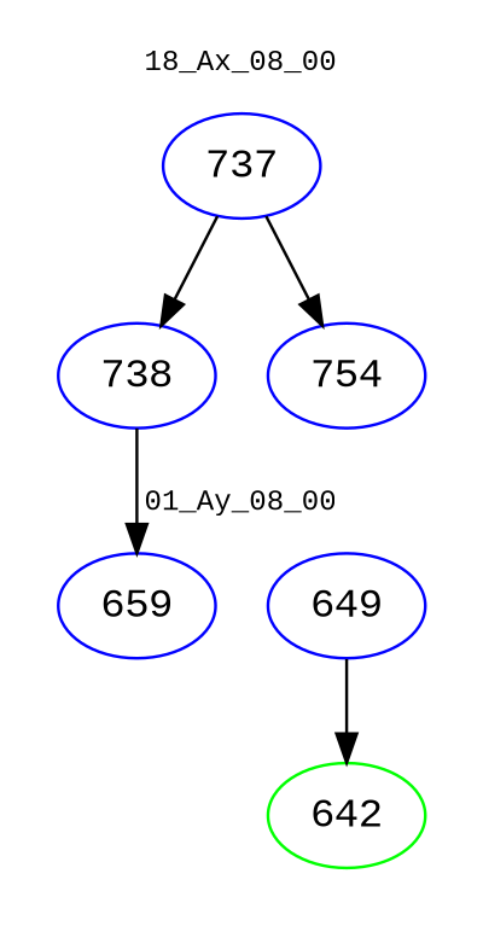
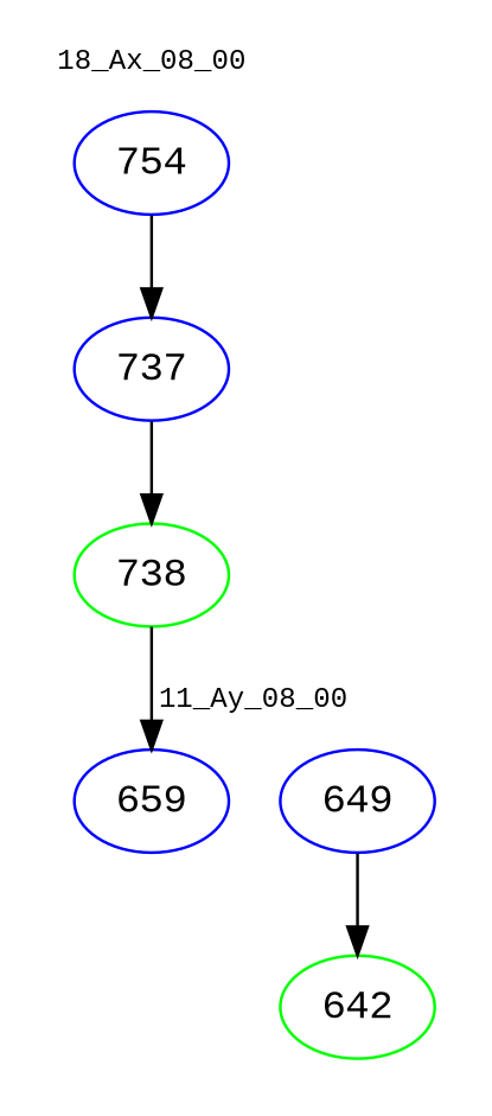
  digraph {
    fontname="Liberation Mono"
    node [color=blue fontname="Liberation Mono"]
    edge [color=black fontname="Liberation Mono"]
    n1 [label=649]
    n2 [color=green label=642]
    n3 [label=659]
    n4 [label=737]
-   n5 [label=738]
+   n5 [color=green label=738]
    n6 [label=754]
    subgraph cluster_1 {
      color=white
      fontsize=10
-     label="01_Ay_08_00"
+     label="11_Ay_08_00"
      n1
      n2
      n3
    }
    subgraph cluster_2 {
      color=white
      fontsize=10
      label="18_Ax_08_00"
      n4
      n5
      n6
    }
    n1 -> n2
    n4 -> n5
-   n4 -> n6
+   n6 -> n4
    n5 -> n3
  }
